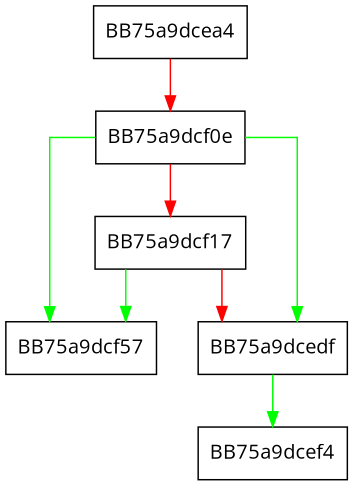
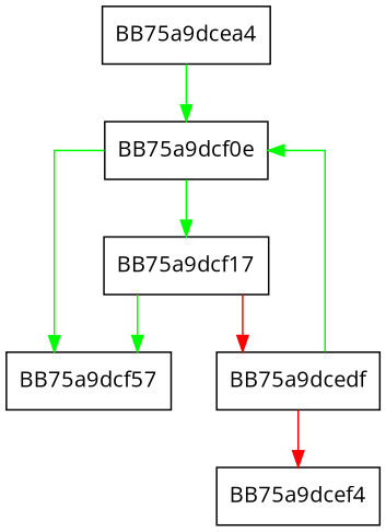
  digraph {
    fontname="Open Sans"
    splines=ortho
    node [fontname="Open Sans" shape=box]
    edge [color=green fontname="Open Sans"]
    BB75a9dcea4
    BB75a9dcf0e
    BB75a9dcf57
    BB75a9dcf17
    BB75a9dcedf
    BB75a9dcef4
-   BB75a9dcea4 -> BB75a9dcf0e [color=red]
+   BB75a9dcea4 -> BB75a9dcf0e
    BB75a9dcf0e -> BB75a9dcf57
-   BB75a9dcf0e -> BB75a9dcf17 [color=red]
+   BB75a9dcf0e -> BB75a9dcf17
    BB75a9dcf17 -> BB75a9dcf57
    BB75a9dcf17 -> BB75a9dcedf [color=red]
-   BB75a9dcf0e -> BB75a9dcedf
-   BB75a9dcedf -> BB75a9dcef4
+   BB75a9dcedf -> BB75a9dcf0e
+   BB75a9dcedf -> BB75a9dcef4 [color=red]
  }
